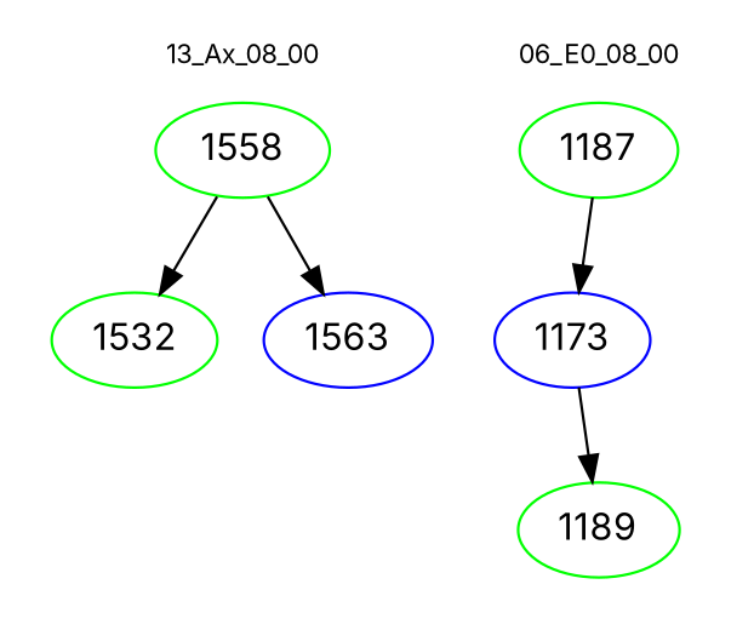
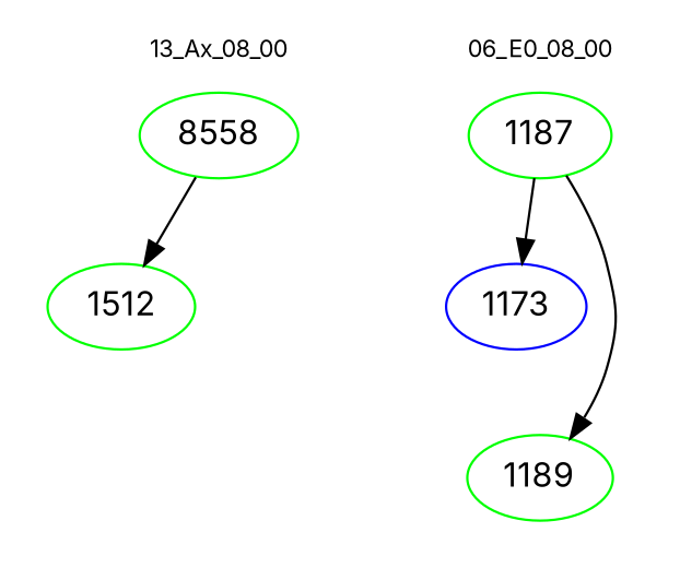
  digraph {
    fontname=Inter
    node [color=green fontname=Inter]
    edge [color=black fontname=Inter]
-   n1 [label=1558]
-   n2 [label=1532]
-   n3 [color=blue label=1563]
+   n1 [label=8558]
+   n2 [label=1512]
    n4 [label=1187]
    n5 [color=blue label=1173]
    n6 [label=1189]
    subgraph cluster_1 {
      color=white
      fontsize=10
      label="13_Ax_08_00"
      n1
      n2
-     n3
    }
    subgraph cluster_2 {
      color=white
      fontsize=10
      label="06_E0_08_00"
      n4
      n5
      n6
    }
    n1 -> n2
-   n1 -> n3
    n4 -> n5
-   n5 -> n6
+   n4 -> n6
  }
